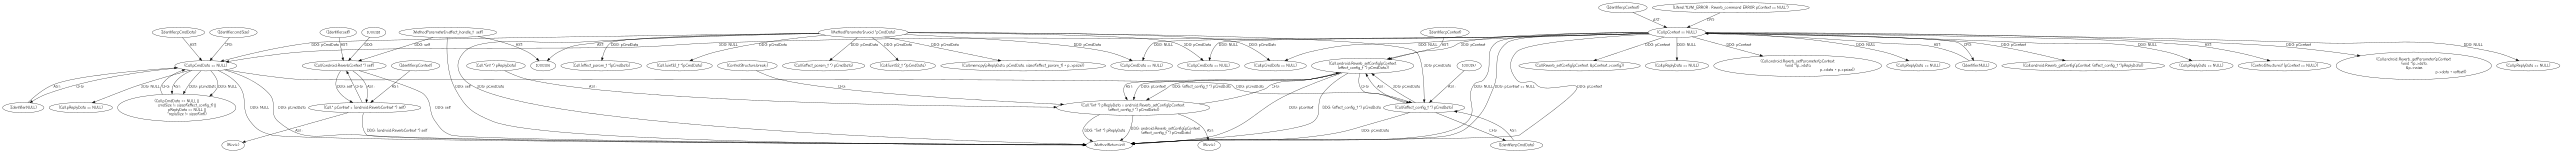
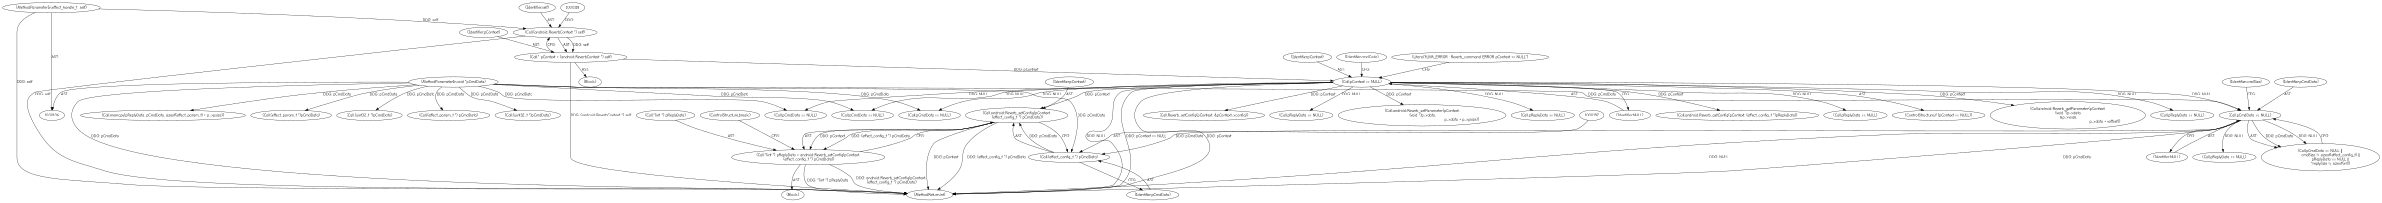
  digraph {
    fontname="Comic Neue"
    node [fontname="Comic Neue"]
    edge [fontname="Comic Neue"]
    n1 [label="(Call,android::Reverb_setConfig(pContext,\n (effect_config_t *) pCmdData))"]
    n2 [label="(Call,(effect_config_t *) pCmdData)"]
    n3 [label="(Call,*(int *) pReplyData = android::Reverb_setConfig(pContext,\n (effect_config_t *) pCmdData))"]
    n4 [label="(MethodReturn,int)"]
    n5 [label="(Identifier,pCmdData)"]
    n6 [label="(Block,)"]
    n7 [label="(Call,pContext == NULL)"]
    n8 [label="(Call,pCmdData == NULL)"]
    n9 [label="(Call,Reverb_setConfig(pContext, &pContext->config))"]
    n10 [label="(Call,pCmdData == NULL)"]
    n11 [label="(Call,pReplyData == NULL)"]
    n12 [label="(Call,android::Reverb_setParameter(pContext,\n (void *)p->data,\n                                                              p->data + p->psize))"]
    n13 [label="(Call,pReplyData == NULL)"]
    n14 [label="(Identifier,NULL)"]
    n15 [label="(Call,android::Reverb_getConfig(pContext, (effect_config_t *)pReplyData))"]
    n16 [label="(Call,pReplyData == NULL)"]
    n17 [label="(ControlStructure,if (pContext == NULL))"]
    n18 [label="(Call,pCmdData == NULL)"]
    n19 [label="(Call,pCmdData == NULL)"]
    n20 [label="(Call,android::Reverb_getParameter(pContext,\n (void *)p->data,\n &p->vsize,\n                                                          p->data + voffset))"]
    n21 [label="(Call,pReplyData == NULL)"]
    n22 [label="(Identifier,NULL)"]
    n23 [label="(Call,pReplyData == NULL)"]
    n24 [label="(Call,pCmdData == NULL ||\n                cmdSize != sizeof(effect_config_t) ||\n                pReplyData == NULL ||\n                *replySize != sizeof(int))"]
    n25 [label="(Call,* pContext = (android::ReverbContext *) self)"]
    n26 [label="(Call,(android::ReverbContext *) self)"]
    n27 [label="(Block,)"]
    n28 [label="(Identifier,self)"]
    n29 [label="(MethodParameterIn,effect_handle_t  self)"]
    1000106
    n31 [label="(MethodParameterIn,void *pCmdData)"]
    n32 [label="(Call,(effect_param_t *)pCmdData)"]
    n33 [label="(Call,(uint32_t *)pCmdData)"]
    n34 [label="(Call,(effect_param_t *) pCmdData)"]
    n35 [label="(Call,(uint32_t *)pCmdData)"]
    n36 [label="(Call,memcpy(pReplyData, pCmdData, sizeof(effect_param_t) + p->psize))"]
    n37 [label="(Identifier,pContext)"]
    n38 [label="(Call,*(int *) pReplyData)"]
    n39 [label="(Identifier,pContext)"]
+   n40 [label="(Identifier,cmdCode)"]
    n41 [label="(Identifier,pContext)"]
    n42 [label="(Identifier,cmdSize)"]
    n43 [label="(Literal,\"\tLVM_ERROR : Reverb_command ERROR pContext == NULL\")"]
    n44 [label="(Identifier,pCmdData)"]
    n45 [label="(ControlStructure,break;)"]
    1000118
    1000197
    n1 -> n2 [label="CFG: "]
    n1 -> n3 [label="AST: "]
    n1 -> n3 [label="DDG: pContext"]
    n1 -> n3 [label="DDG: (effect_config_t *) pCmdData"]
    n1 -> n4 [label="DDG: pContext"]
    n1 -> n4 [label="DDG: (effect_config_t *) pCmdData"]
    n2 -> n1 [label="AST: "]
    n2 -> n1 [label="DDG: pCmdData"]
-   n2 -> n4 [label="DDG: pCmdData"]
    n2 -> n5 [label="CFG: "]
    n3 -> n1 [label="CFG: "]
    n3 -> n4 [label="DDG: android::Reverb_setConfig(pContext,\n (effect_config_t *) pCmdData)"]
    n3 -> n4 [label="DDG: *(int *) pReplyData"]
    n3 -> n6 [label="AST: "]
    n5 -> n2 [label="AST: "]
    n7 -> n1 [label="DDG: pContext"]
    n7 -> n4 [label="DDG: NULL"]
    n7 -> n4 [label="DDG: pContext == NULL"]
    n7 -> n4 [label="DDG: pContext"]
    n7 -> n8 [label="DDG: NULL"]
    n7 -> n9 [label="DDG: pContext"]
    n7 -> n10 [label="DDG: NULL"]
    n7 -> n11 [label="DDG: NULL"]
    n7 -> n12 [label="DDG: pContext"]
    n7 -> n13 [label="DDG: NULL"]
    n7 -> n14 [label="CFG: "]
    n7 -> n15 [label="DDG: pContext"]
    n7 -> n16 [label="DDG: NULL"]
    n7 -> n17 [label="AST: "]
    n7 -> n18 [label="DDG: NULL"]
    n7 -> n19 [label="DDG: NULL"]
    n7 -> n20 [label="DDG: pContext"]
    n7 -> n21 [label="DDG: NULL"]
    n8 -> n2 [label="DDG: pCmdData"]
    n8 -> n4 [label="DDG: NULL"]
    n8 -> n4 [label="DDG: pCmdData"]
    n8 -> n22 [label="CFG: "]
    n8 -> n23 [label="DDG: NULL"]
    n8 -> n24 [label="AST: "]
    n8 -> n24 [label="DDG: pCmdData"]
    n8 -> n24 [label="DDG: NULL"]
    n14 -> n7 [label="AST: "]
    n22 -> n8 [label="AST: "]
    n24 -> n8 [label="CFG: "]
    n25 -> n4 [label="DDG: (android::ReverbContext *) self"]
+   n25 -> n7 [label="DDG: pContext"]
    n25 -> n26 [label="CFG: "]
    n25 -> n27 [label="AST: "]
    n26 -> n4 [label="DDG: self"]
    n26 -> n25 [label="AST: "]
    n26 -> n25 [label="DDG: self"]
    n28 -> n26 [label="AST: "]
    n29 -> n4 [label="DDG: self"]
    n29 -> n26 [label="DDG: self"]
    n29 -> 1000106 [label="AST: "]
    n31 -> n2 [label="DDG: pCmdData"]
    n31 -> n4 [label="DDG: pCmdData"]
    n31 -> n8 [label="DDG: pCmdData"]
    n31 -> n10 [label="DDG: pCmdData"]
    n31 -> n18 [label="DDG: pCmdData"]
    n31 -> n19 [label="DDG: pCmdData"]
    n31 -> 1000106 [label="AST: "]
    n31 -> n32 [label="DDG: pCmdData"]
    n31 -> n33 [label="DDG: pCmdData"]
    n31 -> n34 [label="DDG: pCmdData"]
    n31 -> n35 [label="DDG: pCmdData"]
    n31 -> n36 [label="DDG: pCmdData"]
    n37 -> n25 [label="AST: "]
    n38 -> n3 [label="AST: "]
    n39 -> n7 [label="AST: "]
+   n40 -> n7 [label="CFG: "]
    n41 -> n1 [label="AST: "]
    n42 -> n8 [label="CFG: "]
    n43 -> n7 [label="CFG: "]
    n44 -> n8 [label="AST: "]
    n45 -> n3 [label="CFG: "]
    1000118 -> n26 [label="DDG: "]
    1000197 -> n2 [label="AST: "]
  }
